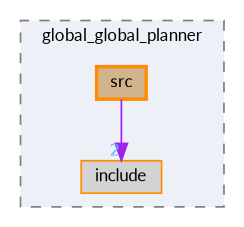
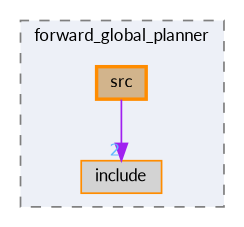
  digraph {
    compound=true
    fontname=Lato
    node [color=darkorange fontname=Lato fontsize=10 shape=box]
    n1 [fillcolor=lightgrey height=0.2 label=include style=filled width=0.4]
    n2 [fillcolor=tan height=0.2 label=src style="filled,bold" width=0.4]
    subgraph cluster_1 {
      bgcolor="#edf0f7"
      fontsize=10
-     label=global_global_planner
+     label=forward_global_planner
      pencolor=grey50
      style="filled,dashed"
      n1
      n2
    }
    n2 -> n1 [color=purple fontcolor=steelblue1 fontname=Lato fontsize=10 headlabel=2 labeldistance=1.5 labelfontname=Helvetica labelfontsize=10]
  }
